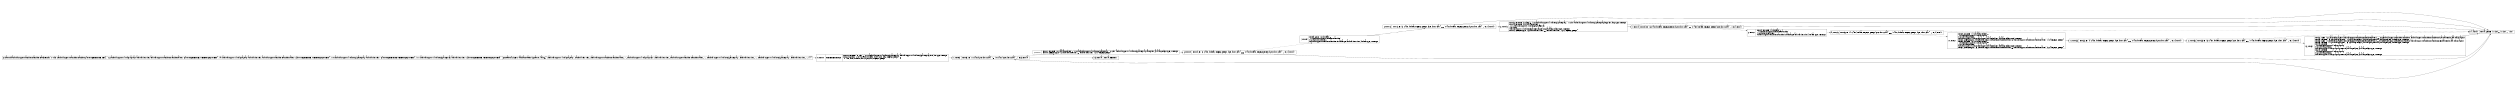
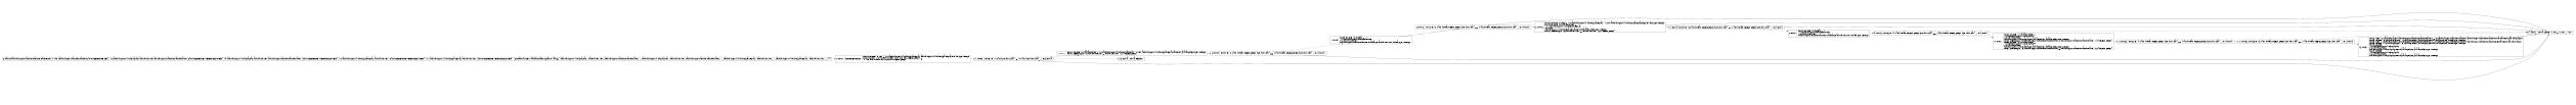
  digraph {
    rankdir=LR
    node [shape=record]
    n1 [label="{0\:\ 0x0000|MTH_ENTER_BLOCK\l|0x0000: INVOKE  (r0 I:int) = (r10 I:android.support.v4.util.LongSparseArray) android.support.v4.util.LongSparseArray.size():int type: VIRTUAL \l0x0004: CONST  (r1 I:?[int, float, boolean, short, byte, char, OBJECT, ARRAY]) = \l  (0 ?[int, float, boolean, short, byte, char, OBJECT, ARRAY])\l \l}"]
    n2 [label="{1\:\ 0x0005|0x0005: IF  (r1 I:?[int, byte, short, char]) \>= (r0 I:?[int, byte, short, char])  \-\> B:15:0x004a \l}"]
    n3 [label="{2\:\ 0x0007|0x0007: INVOKE  (r2 I:java.lang.Object) = (r10 I:android.support.v4.util.LongSparseArray), (r1 I:int) android.support.v4.util.LongSparseArray.valueAt(int):java.lang.Object type: VIRTUAL \l0x000b: CHECK_CAST  (r2 I:android.view.View) = (android.view.View) (r2 I:?[OBJECT, ARRAY]) \l}"]
    n4 [label="{15\:\ 0x004a|0x004a: RETURN   \l}"]
    n5 [label="{3\:\ 0x000d|0x000d: IF  (r2 I:?[int, boolean, OBJECT, ARRAY, byte, short, char]) == (0 ?[int, boolean, OBJECT, ARRAY, byte, short, char])  \-\> B:14:0x0047 \l}"]
-   n6 [label="{4\:\ 0x000f|0x000f: CAST  (r3 I:boolean) = \l  (r7 I:android.support.transition.Transition)\l  (r2 I:android.view.View)\l android.support.transition.Transition.isValidTarget(android.view.View):boolean type: VIRTUAL \l}"]
+   n6 [label="{4\:\ 0x000f|0x000f: INVOKE  (r3 I:boolean) = \l  (r7 I:android.support.transition.Transition)\l  (r2 I:android.view.View)\l android.support.transition.Transition.isValidTarget(android.view.View):boolean type: VIRTUAL \l}"]
    n7 [label="{14\:\ 0x0047|0x0047: ARITH  (r1 I:int) = (r1 I:int) + (1 int) \l}"]
    n8 [label="{5\:\ 0x0013|0x0013: IF  (r3 I:?[int, boolean, OBJECT, ARRAY, byte, short, char]) == (0 ?[int, boolean, OBJECT, ARRAY, byte, short, char])  \-\> B:14:0x0047 \l}"]
    n9 [label="{6\:\ 0x0015|0x0015: INVOKE  (r3 I:long) = (r10 I:android.support.v4.util.LongSparseArray), (r1 I:int) android.support.v4.util.LongSparseArray.keyAt(int):long type: VIRTUAL \l0x0019: INVOKE  (r3 I:java.lang.Object) = \l  (r11 I:android.support.v4.util.LongSparseArray)\l  (r3 I:long)\l android.support.v4.util.LongSparseArray.get(long):java.lang.Object type: VIRTUAL \l0x001d: CHECK_CAST  (r3 I:android.view.View) = (android.view.View) (r3 I:?[OBJECT, ARRAY]) \l}"]
    n10 [label="{7\:\ 0x001f|0x001f: IF  (r3 I:?[int, boolean, OBJECT, ARRAY, byte, short, char]) == (0 ?[int, boolean, OBJECT, ARRAY, byte, short, char])  \-\> B:14:0x0047 \l}"]
    n11 [label="{8\:\ 0x0021|0x0021: INVOKE  (r4 I:boolean) = \l  (r7 I:android.support.transition.Transition)\l  (r3 I:android.view.View)\l android.support.transition.Transition.isValidTarget(android.view.View):boolean type: VIRTUAL \l}"]
    n12 [label="{9\:\ 0x0025|0x0025: IF  (r4 I:?[int, boolean, OBJECT, ARRAY, byte, short, char]) == (0 ?[int, boolean, OBJECT, ARRAY, byte, short, char])  \-\> B:14:0x0047 \l}"]
    n13 [label="{10\:\ 0x0027|0x0027: INVOKE  (r4 I:java.lang.Object) = \l  (r8 I:android.support.v4.util.ArrayMap)\l  (r2 I:java.lang.Object)\l android.support.v4.util.ArrayMap.get(java.lang.Object):java.lang.Object type: VIRTUAL \l0x002b: CHECK_CAST  (r4 I:android.support.transition.TransitionValues) = (android.support.transition.TransitionValues) (r4 I:?[OBJECT, ARRAY]) \l0x002d: INVOKE  (r5 I:java.lang.Object) = \l  (r9 I:android.support.v4.util.ArrayMap)\l  (r3 I:java.lang.Object)\l android.support.v4.util.ArrayMap.get(java.lang.Object):java.lang.Object type: VIRTUAL \l0x0031: CHECK_CAST  (r5 I:android.support.transition.TransitionValues) = (android.support.transition.TransitionValues) (r5 I:?[OBJECT, ARRAY]) \l}"]
    n14 [label="{11\:\ 0x0033|0x0033: IF  (r4 I:?[int, boolean, OBJECT, ARRAY, byte, short, char]) == (0 ?[int, boolean, OBJECT, ARRAY, byte, short, char])  \-\> B:14:0x0047 \l}"]
    n15 [label="{12\:\ 0x0035|0x0035: IF  (r5 I:?[int, boolean, OBJECT, ARRAY, byte, short, char]) == (0 ?[int, boolean, OBJECT, ARRAY, byte, short, char])  \-\> B:14:0x0047 \l}"]
    n16 [label="{13\:\ 0x0037|0x0037: IGET  (r6 I:java.util.ArrayList\<android.support.transition.TransitionValues\>) = (r7 I:android.support.transition.Transition) android.support.transition.Transition.mStartValuesList java.util.ArrayList \l0x0039: INVOKE  (r6 I:java.util.ArrayList), (r4 I:java.lang.Object) java.util.ArrayList.add(java.lang.Object):boolean type: VIRTUAL \l0x003c: IGET  (r4 I:java.util.ArrayList\<android.support.transition.TransitionValues\>) = (r7 I:android.support.transition.Transition) android.support.transition.Transition.mEndValuesList java.util.ArrayList \l0x003e: INVOKE  (r4 I:java.util.ArrayList), (r5 I:java.lang.Object) java.util.ArrayList.add(java.lang.Object):boolean type: VIRTUAL \l0x0041: INVOKE  \l  (r8 I:android.support.v4.util.ArrayMap)\l  (r2 I:java.lang.Object)\l android.support.v4.util.ArrayMap.remove(java.lang.Object):java.lang.Object type: VIRTUAL \l0x0044: INVOKE  \l  (r9 I:android.support.v4.util.ArrayMap)\l  (r3 I:java.lang.Object)\l android.support.v4.util.ArrayMap.remove(java.lang.Object):java.lang.Object type: VIRTUAL \l}"]
    n17 [label="{private void android.support.transition.Transition.matchItemIds((r7 'this' I:android.support.transition.Transition A[IMMUTABLE_TYPE, THIS]), (r8 I:android.support.v4.util.ArrayMap\<android.view.View, android.support.transition.TransitionValues\> A[IMMUTABLE_TYPE, METHOD_ARGUMENT]), (r9 I:android.support.v4.util.ArrayMap\<android.view.View, android.support.transition.TransitionValues\> A[IMMUTABLE_TYPE, METHOD_ARGUMENT]), (r10 I:android.support.v4.util.LongSparseArray\<android.view.View\> A[IMMUTABLE_TYPE, METHOD_ARGUMENT]), (r11 I:android.support.v4.util.LongSparseArray\<android.view.View\> A[IMMUTABLE_TYPE, METHOD_ARGUMENT]))  | Annotation[SYSTEM, dalvik.annotation.Signature, \{value=[(, Landroid\/support\/v4\/util\/ArrayMap\<, Landroid\/view\/View;, Landroid\/support\/transition\/TransitionValues;, \>;, Landroid\/support\/v4\/util\/ArrayMap\<, Landroid\/view\/View;, Landroid\/support\/transition\/TransitionValues;, \>;, Landroid\/support\/v4\/util\/LongSparseArray\<, Landroid\/view\/View;, \>;, Landroid\/support\/v4\/util\/LongSparseArray\<, Landroid\/view\/View;, \>;)V]\}]\l}"]
    n1 -> n2
    n2 -> n3 [style=dashed]
    n2 -> n4
    n3 -> n5
    n5 -> n6 [style=dashed]
    n5 -> n7
    n6 -> n8
    n7 -> n2
    n8 -> n7
    n8 -> n9 [style=dashed]
    n9 -> n7
    n9 -> n10
    n10 -> n7
    n10 -> n11 [style=dashed]
    n11 -> n12
    n12 -> n7 [style=dashed]
    n12 -> n13 [style=dashed]
    n13 -> n14
    n14 -> n15 [style=dashed]
    n15 -> n7 [style=dashed]
    n15 -> n16 [style=dashed]
    n16 -> n7
    n17 -> n1
  }
